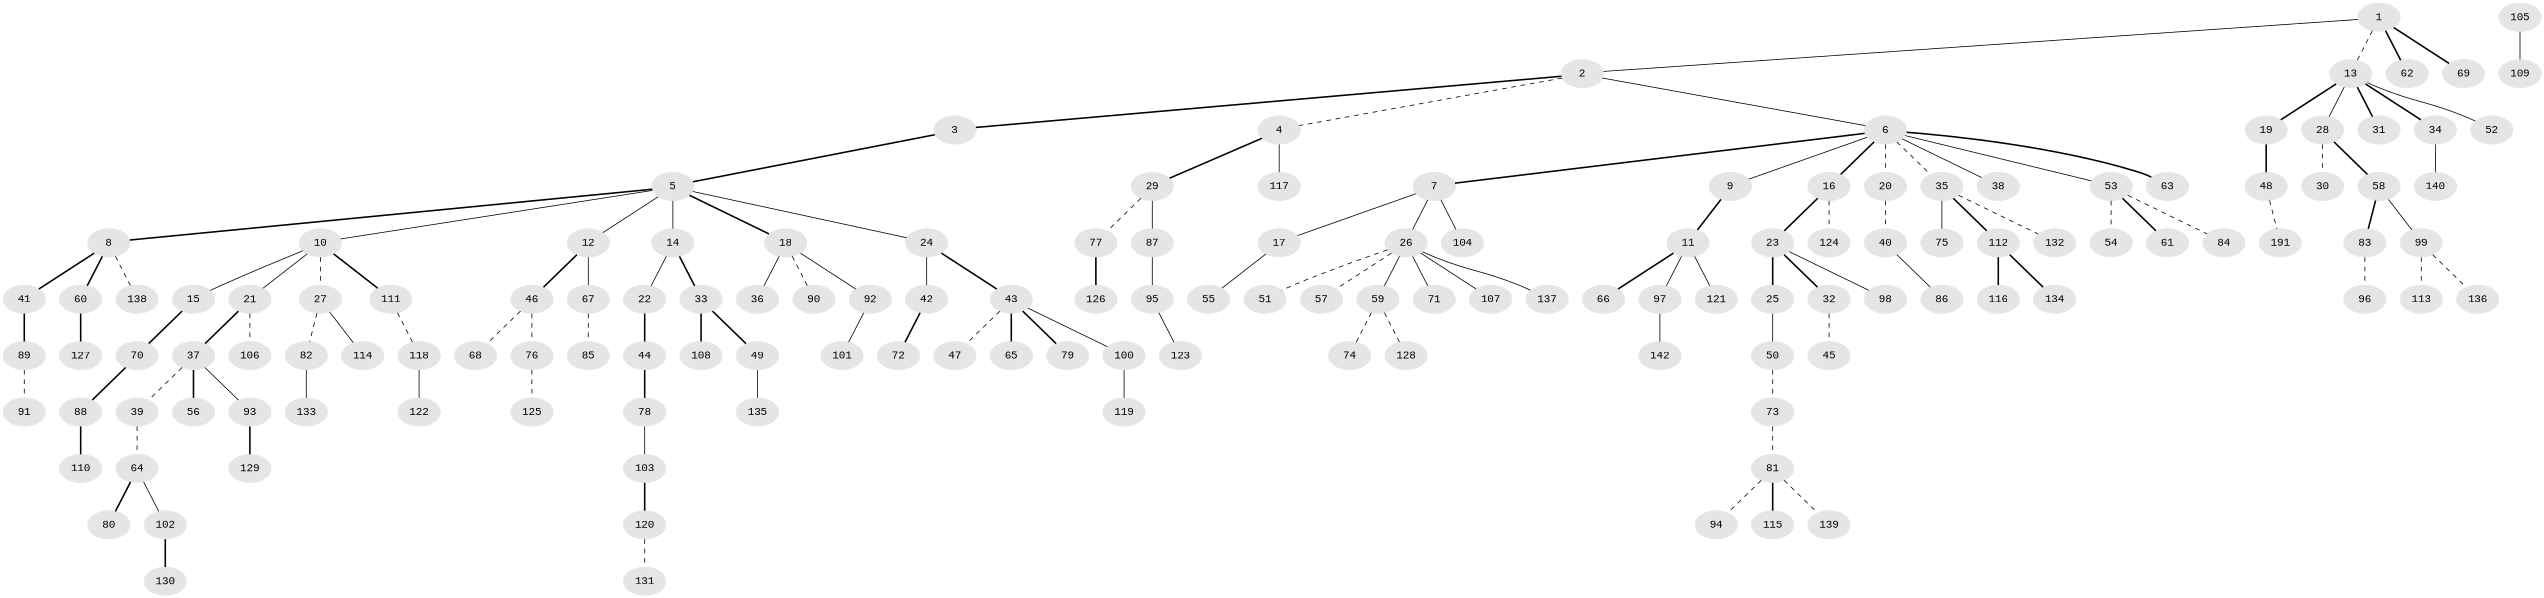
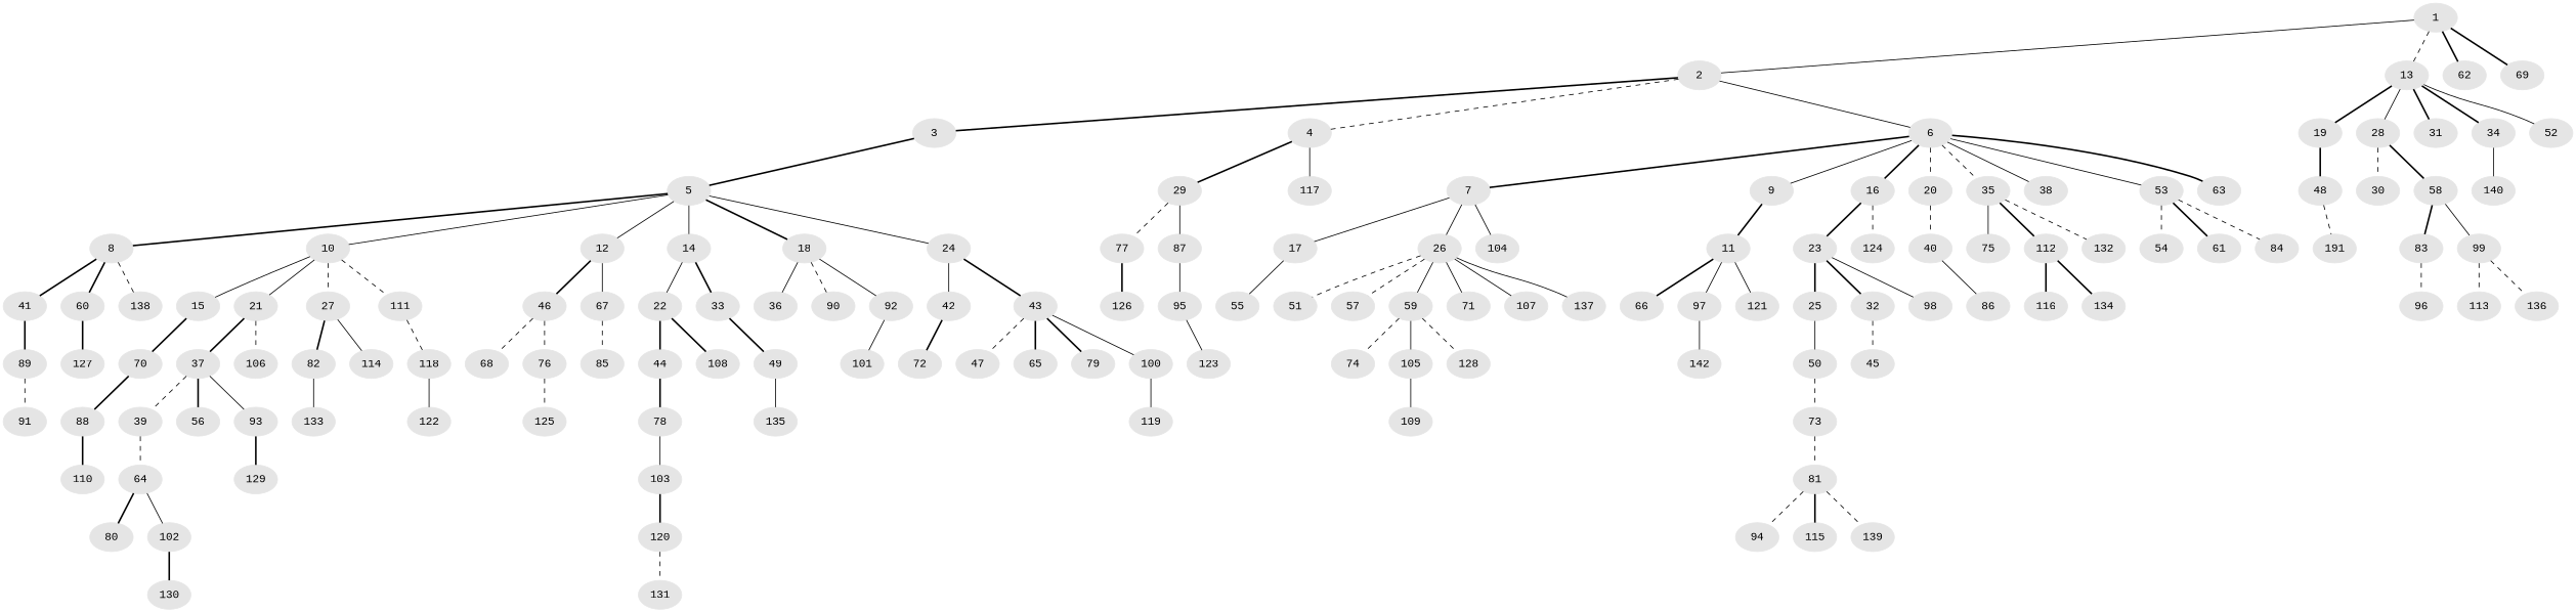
  graph {
    fontname="Liberation Mono"
    node [color=gray90 fontname="Liberation Mono" style=filled]
    edge [fontname="Liberation Mono" style=solid]
    1
    2
    13
    62
    69
    3
    4
    6
    19
    28
    31
    34
    52
    5
    29
    117
    7
    9
    16
    20
    35
    38
    53
    63
    8
    10
    12
    14
    18
    24
    77
    87
    41
    60
    138
    15
    21
    27
    111
    46
    67
    22
    33
    36
    90
    92
    42
    43
    17
    26
    104
    11
    23
    124
    40
    75
    112
    132
    54
    61
    84
    55
    51
    57
    59
    71
    107
    137
    89
    127
    66
    97
    121
    70
    37
    106
    82
    114
    118
    142
    68
    76
    85
    48
    30
    58
    140
    44
    108
    49
    88
    25
    32
    98
    101
    n96 [label=191]
    86
    39
    56
    93
    78
    50
    45
    72
    47
    65
    79
    100
    73
    74
    105
    128
    133
    83
    99
    126
    95
    135
    116
    134
    64
    129
    80
    102
    91
    119
    103
    125
    81
    96
    113
    136
    109
    130
    110
    94
    115
    139
    120
    123
    131
    122
    1 -- 2
    1 -- 13 [style=dashed]
    1 -- 62 [style=bold]
    1 -- 69 [style=bold]
    2 -- 3 [style=bold]
    2 -- 4 [style=dashed]
    2 -- 6
    13 -- 19 [style=bold]
    13 -- 28
    13 -- 31 [style=bold]
    13 -- 34 [style=bold]
    13 -- 52
    3 -- 5 [style=bold]
    4 -- 29 [style=bold]
    4 -- 117
    6 -- 7 [style=bold]
    6 -- 9
    6 -- 16 [style=bold]
    6 -- 20 [style=dashed]
    6 -- 35 [style=dashed]
    6 -- 38
    6 -- 53
    6 -- 63 [style=bold]
    19 -- 48 [style=bold]
    28 -- 30 [style=dashed]
    28 -- 58 [style=bold]
    34 -- 140
    5 -- 8 [style=bold]
    5 -- 10
    5 -- 12
    5 -- 14
    5 -- 18 [style=bold]
    5 -- 24
    29 -- 77 [style=dashed]
    29 -- 87
    7 -- 17
    7 -- 26
    7 -- 104
    9 -- 11 [style=bold]
    16 -- 23 [style=bold]
    16 -- 124 [style=dashed]
    20 -- 40 [style=dashed]
    35 -- 75
    35 -- 112 [style=bold]
    35 -- 132 [style=dashed]
    53 -- 54 [style=dashed]
    53 -- 61 [style=bold]
    53 -- 84 [style=dashed]
    8 -- 41 [style=bold]
    8 -- 60 [style=bold]
    8 -- 138 [style=dashed]
    10 -- 15
    10 -- 21
    10 -- 27 [style=dashed]
-   10 -- 111 [style=bold]
+   10 -- 111 [style=dashed]
    12 -- 46 [style=bold]
    12 -- 67
    14 -- 22
    14 -- 33 [style=bold]
    18 -- 36
    18 -- 90 [style=dashed]
    18 -- 92
    24 -- 42
    24 -- 43 [style=bold]
    77 -- 126 [style=bold]
    87 -- 95
    41 -- 89 [style=bold]
    60 -- 127 [style=bold]
    15 -- 70 [style=bold]
    21 -- 37 [style=bold]
    21 -- 106 [style=dashed]
-   27 -- 82 [style=dashed]
+   27 -- 82 [style=bold]
    27 -- 114
    111 -- 118 [style=dashed]
    46 -- 68 [style=dashed]
    46 -- 76 [style=dashed]
    67 -- 85 [style=dashed]
    22 -- 44 [style=bold]
-   33 -- 108 [style=bold]
+   22 -- 108 [style=bold]
    33 -- 49 [style=bold]
    92 -- 101
    42 -- 72 [style=bold]
    43 -- 47 [style=dashed]
    43 -- 65 [style=bold]
    43 -- 79 [style=bold]
    43 -- 100
    17 -- 55
    26 -- 51 [style=dashed]
    26 -- 57 [style=dashed]
    26 -- 59
    26 -- 71
    26 -- 107
    26 -- 137
    11 -- 66 [style=bold]
    11 -- 97
    11 -- 121
    23 -- 25 [style=bold]
    23 -- 32 [style=bold]
    23 -- 98
    40 -- 86
    112 -- 116 [style=bold]
    112 -- 134 [style=bold]
    59 -- 74 [style=dashed]
+   59 -- 105
    59 -- 128 [style=dashed]
    89 -- 91 [style=dashed]
    97 -- 142
    70 -- 88 [style=bold]
    37 -- 39 [style=dashed]
    37 -- 56 [style=bold]
    37 -- 93
    82 -- 133
    118 -- 122
    76 -- 125 [style=dashed]
    48 -- n96 [style=dashed]
    58 -- 83 [style=bold]
    58 -- 99
    44 -- 78 [style=bold]
    49 -- 135
    88 -- 110 [style=bold]
    25 -- 50
    32 -- 45 [style=dashed]
    39 -- 64 [style=dashed]
    93 -- 129 [style=bold]
    78 -- 103
    50 -- 73 [style=dashed]
    100 -- 119
    73 -- 81 [style=dashed]
    105 -- 109
    83 -- 96 [style=dashed]
    99 -- 113 [style=dashed]
    99 -- 136 [style=dashed]
    95 -- 123
    64 -- 80 [style=bold]
    64 -- 102
    102 -- 130 [style=bold]
    103 -- 120 [style=bold]
    81 -- 94 [style=dashed]
    81 -- 115 [style=bold]
    81 -- 139 [style=dashed]
    120 -- 131 [style=dashed]
  }
